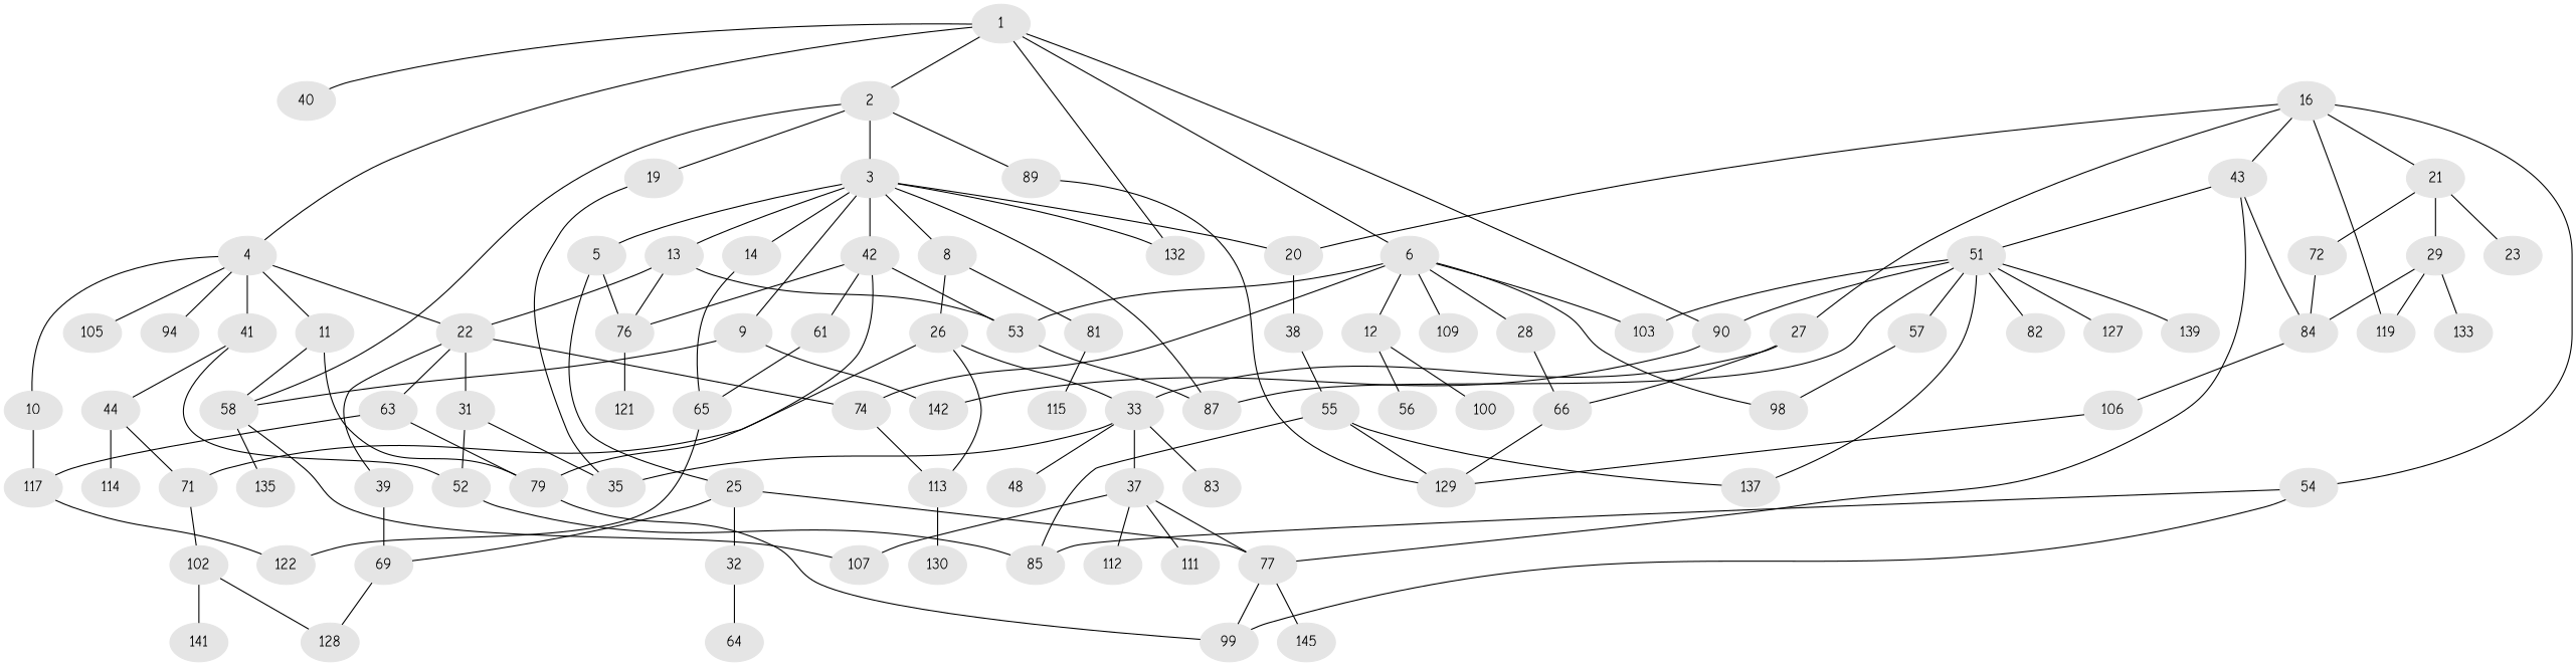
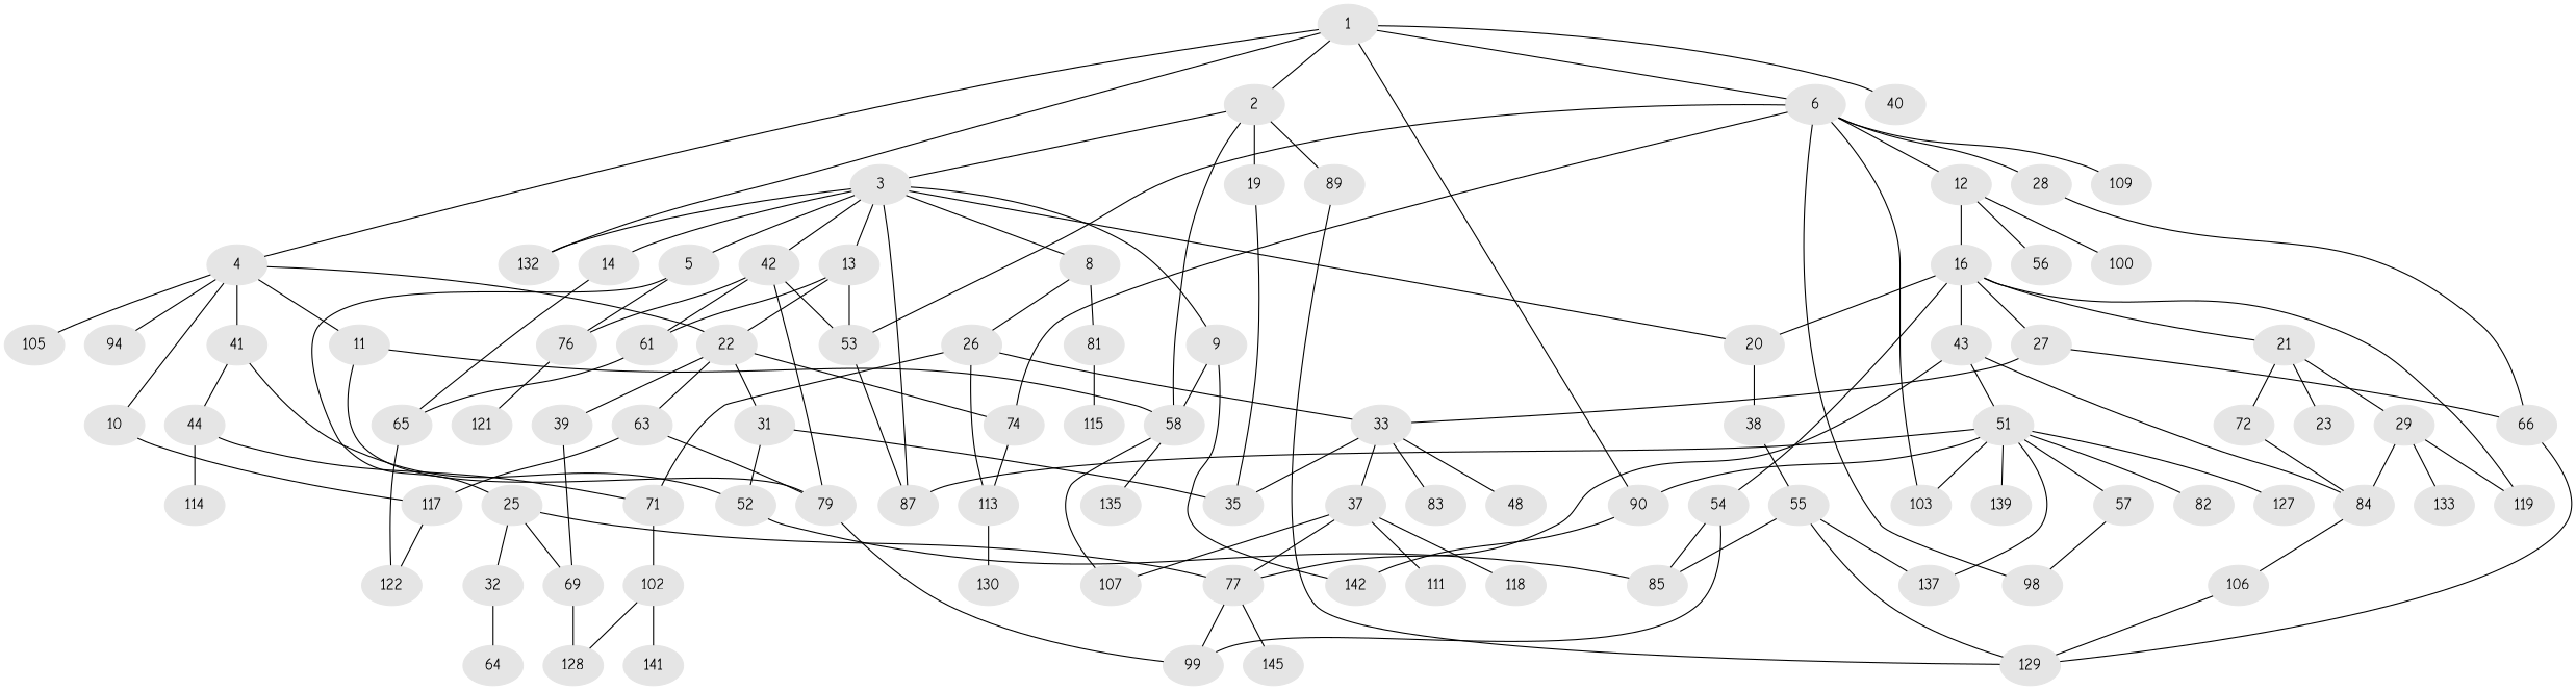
  graph {
    fontname="Comic Neue"
    node [color=gray90 fontname="Comic Neue" style=filled]
    edge [fontname="Comic Neue"]
    1 [super="+46"]
    2 [super="+97"]
    4 [super="+7"]
    6 [super="+15"]
    40
    90
    132 [super="+147"]
    3 [super="+70"]
    19
    58 [super="+59"]
    89
    10 [super="+123"]
    11 [super="+45"]
    22 [super="+143"]
    41 [super="+91"]
    94
    105
    12 [super="+34"]
    28
    53 [super="+125"]
    74
    98 [super="+138"]
    103
    109
    142
    5
    8 [super="+50"]
    9 [super="+18"]
    13
    14
    20 [super="+30"]
    42 [super="+144"]
    87 [super="+120"]
    35 [super="+112"]
    107 [super="+116"]
    135
    129 [super="+131"]
    25 [super="+95"]
    76 [super="+86"]
    26
    81
    61 [super="+110"]
    65 [super="+136"]
    38
    79 [super="+104"]
    117
    63 [super="+101"]
    31 [super="+60"]
    39 [super="+108"]
    52 [super="+68"]
    44 [super="+75"]
    32
    n53 [label=69 super="+73"]
    77 [super="+92"]
    121
    16 [super="+17"]
    56 [super="+80"]
    100
    66
    113
    33 [super="+47"]
    71 [super="+126"]
    115
    29 [super="+36"]
    119 [super="+124"]
    84 [super="+96"]
    133
    122
    99
    21 [super="+24"]
    27
    43
    54
    23
    72 [super="+78"]
    51 [super="+62"]
    85 [super="+88"]
    55 [super="+93"]
    64
    128
    145
    37 [super="+69"]
    48
    83
    102 [super="+140"]
    130
    106 [super="+134"]
    111
-   118 [label=112]
+   118
    137
    114 [super="+146"]
    57
    82
    127
    139
    141
    1 -- 2
    1 -- 4
    1 -- 6
    1 -- 40
    1 -- 90
    1 -- 132
    2 -- 3
    2 -- 19
    2 -- 58
    2 -- 89
    4 -- 10
    4 -- 11
    4 -- 22
    4 -- 41
    4 -- 94
    4 -- 105
    6 -- 12
    6 -- 28
    6 -- 53
    6 -- 74
    6 -- 98
    6 -- 103
    6 -- 109
    90 -- 142
    3 -- 132
    3 -- 5
    3 -- 8
    3 -- 9
    3 -- 13
    3 -- 14
    3 -- 20
    3 -- 42
    3 -- 87
    19 -- 35
    58 -- 107
    58 -- 135
    89 -- 129
    10 -- 117
    11 -- 58
    11 -- 79
    22 -- 74
    22 -- 63
    22 -- 31
    22 -- 39
    41 -- 52
    41 -- 44
+   12 -- 16
    12 -- 56
    12 -- 100
    28 -- 66
    53 -- 87
    74 -- 113
    5 -- 25
    5 -- 76
    8 -- 26
    8 -- 81
    9 -- 58
    9 -- 142
    13 -- 22
    13 -- 53
-   13 -- 76
+   13 -- 61
    14 -- 65
    20 -- 38
    42 -- 53
    42 -- 76
    42 -- 61
    42 -- 79
    25 -- 32
    25 -- n53
    25 -- 77
    76 -- 121
    26 -- 113
    26 -- 33
    26 -- 71
    81 -- 115
    61 -- 65
    65 -- 122
    38 -- 55
    79 -- 99
    117 -- 122
    63 -- 79
    63 -- 117
    31 -- 35
    31 -- 52
    39 -- n53
    52 -- 85
    44 -- 71
    44 -- 114
    32 -- 64
    n53 -- 128
    77 -- 99
    77 -- 145
    16 -- 20
    16 -- 119
    16 -- 21
    16 -- 27
    16 -- 43
    16 -- 54
    66 -- 129
    113 -- 130
    33 -- 35
    33 -- 37
    33 -- 48
    33 -- 83
    71 -- 102
    29 -- 119
    29 -- 84
    29 -- 133
    84 -- 106
    21 -- 29
    21 -- 23
    21 -- 72
    27 -- 66
    27 -- 33
    43 -- 77
    43 -- 84
    43 -- 51
    54 -- 99
    54 -- 85
    72 -- 84
    51 -- 90
    51 -- 103
    51 -- 87
    51 -- 137
    51 -- 57
    51 -- 82
    51 -- 127
    51 -- 139
    55 -- 129
    55 -- 85
    55 -- 137
    37 -- 107
    37 -- 77
    37 -- 111
    37 -- 118
    102 -- 128
    102 -- 141
    106 -- 129
    57 -- 98
  }
